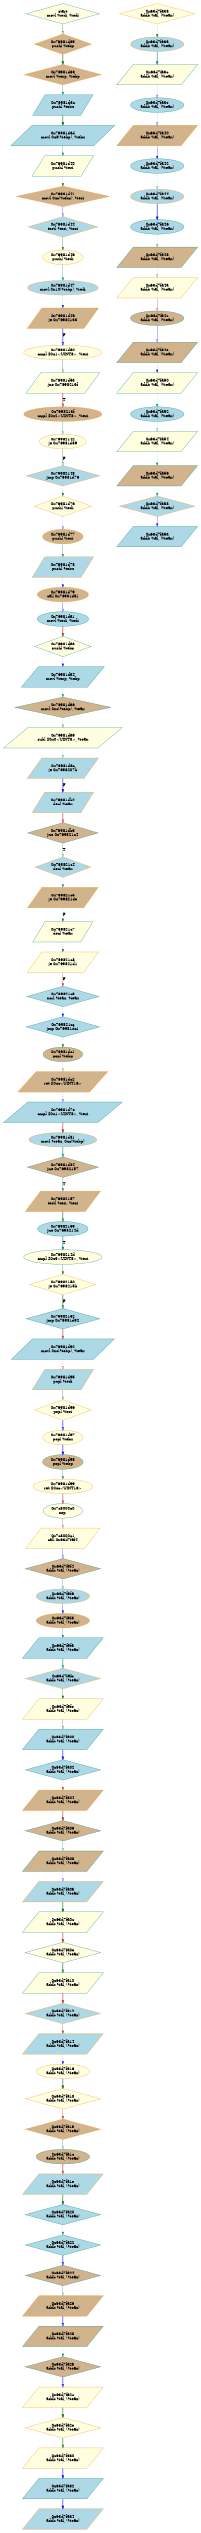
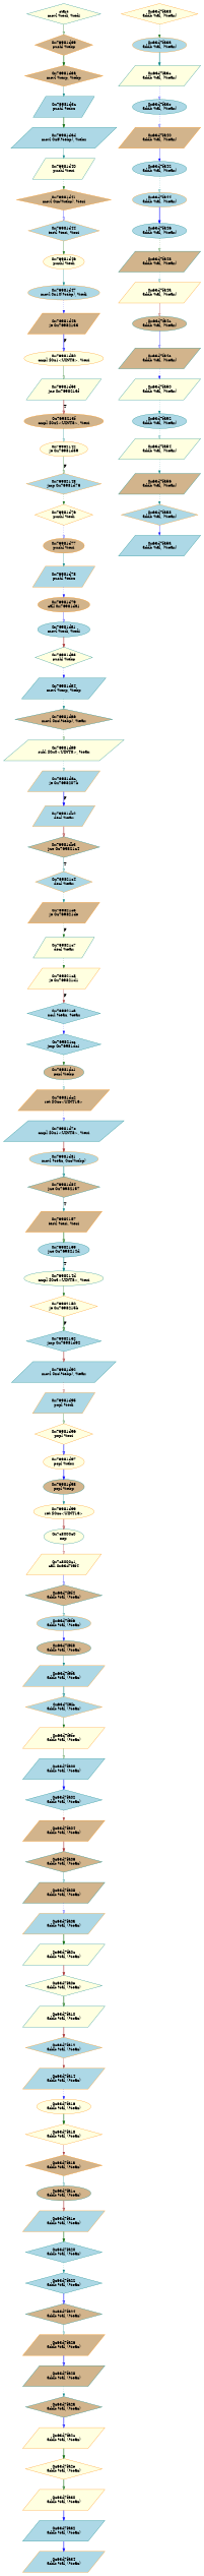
  digraph {
    node [color=darkorange fillcolor=lightblue shape=parallelogram style=filled]
    edge [arrowhead=normal color=teal style=bold]
    n1 [color=teal fillcolor=lightyellow label="start\nmovl %edi, %edi" shape=diamond]
    n2 [fillcolor=tan label="0x76981d39\npushl %ebp" shape=diamond]
    n3 [fillcolor=tan label="0x76981d3a\nmovl %esp, %ebp" shape=diamond]
    n4 [color=teal label="0x76981d3c\npushl %ebx"]
    n5 [color=teal label="0x76981d3d\nmovl 0x8(%ebp), %ebx"]
    n6 [color=teal fillcolor=lightyellow label="0x76981d40\npushl %esi"]
    n7 [fillcolor=tan label="0x76981d41\nmovl 0xc(%ebp), %esi" shape=diamond]
    n8 [label="0x76981d44\ntestl %esi, %esi" shape=diamond]
    n9 [fillcolor=lightyellow label="0x76981d46\npushl %edi" shape=ellipse]
    n10 [label="0x76981d47\nmovl 0x10(%ebp), %edi" shape=ellipse]
    n11 [fillcolor=tan label="0x76981d4a\nje 0x76982133"]
    n12 [fillcolor=lightyellow label="0x76981d50\ncmpl $0x1<UINT8>, %esi" shape=ellipse]
    n13 [color=teal fillcolor=lightyellow label="0x76981d53\njne 0x7698213f"]
    n14 [fillcolor=tan label="0x7698213f\ncmpl $0x2<UINT8>, %esi" shape=ellipse]
    n15 [fillcolor=lightyellow label="0x76982142\nje 0x76981d59" shape=ellipse]
    n16 [label="0x76982148\njmp 0x76981d76" shape=diamond]
    n17 [fillcolor=lightyellow label="0x76981d76\npushl %edi" shape=diamond]
    n18 [fillcolor=tan label="0x76981d77\npushl %esi" shape=ellipse]
    n19 [label="0x76981d78\npushl %ebx"]
    n20 [fillcolor=tan label="0x76981d79\ncall 0x76981da1" shape=ellipse]
    n21 [color=teal label="0x76981da1\nmovl %edi, %edi" shape=ellipse]
    n22 [color=teal fillcolor=lightyellow label="0x76981da3\npushl %ebp" shape=diamond]
    n23 [color=teal label="0x76981da4\nmovl %esp, %ebp"]
    n24 [color=teal fillcolor=tan label="0x76981da6\nmovl 0xc(%ebp), %eax" shape=diamond]
    n25 [color=teal fillcolor=lightyellow label="0x76981da9\nsubl $0x0<UINT8>, %eax"]
    n26 [label="0x76981dac\nje 0x7698207b"]
    n27 [label="0x76981db2\ndecl %eax"]
    n28 [color=teal fillcolor=tan label="0x76981db3\njne 0x769821c4" shape=diamond]
    n29 [label="0x769821c4\ndecl %eax" shape=diamond]
    n30 [fillcolor=tan label="0x769821c5\nje 0x769821de"]
    n31 [color=teal fillcolor=lightyellow label="0x769821c7\ndecl %eax"]
    n32 [fillcolor=lightyellow label="0x769821c8\nje 0x769821d1"]
    n33 [color=teal label="0x769821ca\nxorl %eax, %eax" shape=diamond]
    n34 [color=teal label="0x769821cc\njmp 0x76981dc1" shape=diamond]
    n35 [color=teal fillcolor=tan label="0x76981dc1\npopl %ebp" shape=ellipse]
    n36 [fillcolor=tan label="0x76981dc2\nret $0xc<UINT16>"]
    n37 [color=teal label="0x76981d7e\ncmpl $0x1<UINT8>, %esi"]
    n38 [label="0x76981d81\nmovl %eax, 0xc(%ebp)" shape=ellipse]
    n39 [color=teal fillcolor=tan label="0x76981d84\njne 0x76982157" shape=diamond]
    n40 [fillcolor=tan label="0x76982157\ntestl %esi, %esi"]
    n41 [color=teal label="0x76982159\njne 0x7698214d" shape=ellipse]
    n42 [color=teal fillcolor=lightyellow label="0x7698214d\ncmpl $0x3<UINT8>, %esi" shape=ellipse]
    n43 [fillcolor=lightyellow label="0x76982150\nje 0x7698215b" shape=diamond]
    n44 [color=teal label="0x76982152\njmp 0x76981d92" shape=diamond]
    n45 [color=teal label="0x76981d92\nmovl 0xc(%ebp), %eax"]
    n46 [label="0x76981d95\npopl %edi"]
    n47 [fillcolor=lightyellow label="0x76981d96\npopl %esi" shape=diamond]
    n48 [fillcolor=lightyellow label="0x76981d97\npopl %ebx" shape=ellipse]
    n49 [color=teal fillcolor=tan label="0x76981d98\npopl %ebp" shape=ellipse]
    n50 [fillcolor=lightyellow label="0x76981d99\nret $0xc<UINT16>" shape=ellipse]
    n51 [color=teal fillcolor=lightyellow label="0x7c8000c0\nnop " shape=ellipse]
    n52 [fillcolor=lightyellow label="0x7c8000c1\ncall 0x63d7f9f4"]
    n53 [color=teal fillcolor=tan label="0x63d7f9f4\naddb %al, (%eax)" shape=diamond]
    n54 [label="0x63d7f9f6\naddb %al, (%eax)" shape=ellipse]
-   n55 [fillcolor=tan label="0x63d7f9f8\naddb %al, (%eax)" shape=ellipse]
-   n56 [color=teal label="0x63d7f9fa\naddb %al, (%eax)"]
+   n55 [color=teal fillcolor=tan label="0x63d7f9f8\naddb %al, (%eax)" shape=ellipse]
+   n56 [label="0x63d7f9fa\naddb %al, (%eax)"]
    n57 [label="0x63d7f9fc\naddb %al, (%eax)" shape=diamond]
    n58 [fillcolor=lightyellow label="0x63d7f9fe\naddb %al, (%eax)"]
    n59 [color=teal label="0x63d7fa00\naddb %al, (%eax)"]
    n60 [color=teal label="0x63d7fa02\naddb %al, (%eax)" shape=diamond]
    n61 [fillcolor=tan label="0x63d7fa04\naddb %al, (%eax)"]
    n62 [color=teal fillcolor=tan label="0x63d7fa06\naddb %al, (%eax)" shape=diamond]
    n63 [color=teal fillcolor=tan label="0x63d7fa08\naddb %al, (%eax)"]
    n64 [label="0x63d7fa0a\naddb %al, (%eax)"]
    n65 [color=teal fillcolor=lightyellow label="0x63d7fa0c\naddb %al, (%eax)"]
    n66 [color=teal fillcolor=lightyellow label="0x63d7fa0e\naddb %al, (%eax)" shape=diamond]
    n67 [color=teal fillcolor=lightyellow label="0x63d7fa10\naddb %al, (%eax)"]
    n68 [label="0x63d7fa12\naddb %al, (%eax)" shape=diamond]
    n69 [label="0x63d7fa14\naddb %al, (%eax)"]
    n70 [fillcolor=lightyellow label="0x63d7fa16\naddb %al, (%eax)" shape=ellipse]
    n71 [fillcolor=lightyellow label="0x63d7fa18\naddb %al, (%eax)" shape=diamond]
    n72 [fillcolor=tan label="0x63d7fa1a\naddb %al, (%eax)" shape=diamond]
    n73 [color=teal fillcolor=tan label="0x63d7fa1c\naddb %al, (%eax)" shape=ellipse]
    n74 [label="0x63d7fa1e\naddb %al, (%eax)"]
    n75 [color=teal label="0x63d7fa20\naddb %al, (%eax)" shape=diamond]
    n76 [color=teal label="0x63d7fa22\naddb %al, (%eax)" shape=diamond]
    n77 [color=teal fillcolor=tan label="0x63d7fa24\naddb %al, (%eax)" shape=diamond]
    n78 [fillcolor=tan label="0x63d7fa26\naddb %al, (%eax)"]
    n79 [color=teal fillcolor=tan label="0x63d7fa28\naddb %al, (%eax)"]
    n80 [color=teal fillcolor=tan label="0x63d7fa2a\naddb %al, (%eax)" shape=diamond]
    n81 [fillcolor=lightyellow label="0x63d7fa2c\naddb %al, (%eax)"]
    n82 [fillcolor=lightyellow label="0x63d7fa2e\naddb %al, (%eax)" shape=diamond]
    n83 [fillcolor=lightyellow label="0x63d7fa30\naddb %al, (%eax)"]
    n84 [color=teal label="0x63d7fa32\naddb %al, (%eax)"]
    n85 [label="0x63d7fa34\naddb %al, (%eax)"]
    n86 [fillcolor=lightyellow label="0x63d7fa38\naddb %al, (%eax)" shape=diamond]
    n87 [label="0x63d7fa3a\naddb %al, (%eax)" shape=ellipse]
    n88 [color=teal fillcolor=lightyellow label="0x63d7fa3c\naddb %al, (%eax)"]
    n89 [color=teal label="0x63d7fa3e\naddb %al, (%eax)" shape=ellipse]
    n90 [fillcolor=tan label="0x63d7fa40\naddb %al, (%eax)"]
    n91 [color=teal label="0x63d7fa42\naddb %al, (%eax)" shape=ellipse]
    n92 [label="0x63d7fa44\naddb %al, (%eax)" shape=ellipse]
    n93 [color=teal label="0x63d7fa46\naddb %al, (%eax)" shape=ellipse]
    n94 [color=teal fillcolor=tan label="0x63d7fa48\naddb %al, (%eax)"]
    n95 [fillcolor=lightyellow label="0x63d7fa4a\naddb %al, (%eax)"]
    n96 [color=teal fillcolor=tan label="0x63d7fa4c\naddb %al, (%eax)" shape=ellipse]
    n97 [color=teal fillcolor=tan label="0x63d7fa4e\naddb %al, (%eax)"]
    n98 [color=teal fillcolor=lightyellow label="0x63d7fa50\naddb %al, (%eax)"]
    n99 [color=teal label="0x63d7fa52\naddb %al, (%eax)" shape=ellipse]
    n100 [color=teal fillcolor=lightyellow label="0x63d7fa54\naddb %al, (%eax)"]
    n101 [color=teal fillcolor=tan label="0x63d7fa56\naddb %al, (%eax)"]
    n102 [label="0x63d7fa58\naddb %al, (%eax)" shape=diamond]
    n103 [color=teal label="0x63d7fa5a\naddb %al, (%eax)"]
    n1 -> n2 [arrowhead=onormal color=darkgreen style=solid]
    n2 -> n3 [color=darkgreen]
    n3 -> n4 [style=solid]
    n4 -> n5 [color=darkgreen]
    n5 -> n6 [style=solid]
    n6 -> n7 [color=darkgreen style=dotted]
    n7 -> n8 [arrowhead=onormal color=blue style=solid]
    n8 -> n9 [color=darkgreen style=solid]
    n9 -> n10 [style=solid]
    n10 -> n11 [color=blue style=dotted]
    n11 -> n12 [arrowhead=onormal color=blue label=F]
    n12 -> n13 [arrowhead=onormal color=darkgreen style=solid]
    n13 -> n14 [arrowhead=onormal color=brown label=T]
    n14 -> n15 [arrowhead=onormal style=solid]
    n15 -> n16 [arrowhead=onormal color=darkgreen label=F style=solid]
    n16 -> n17 [color=darkgreen style=dotted]
    n17 -> n18 [arrowhead=onormal color=blue style=dotted]
    n18 -> n19 [style=solid]
    n19 -> n20 [color=blue style=dotted]
    n20 -> n21 [arrowhead=onormal color=blue style=solid]
    n21 -> n22 [color=brown]
    n22 -> n23 [color=blue style=dotted]
    n23 -> n24 [style=dotted]
    n24 -> n25 [arrowhead=onormal color=darkgreen style=dotted]
    n25 -> n26 [arrowhead=onormal style=dotted]
    n26 -> n27 [color=blue label=F]
    n27 -> n28 [arrowhead=onormal color=brown]
    n28 -> n29 [arrowhead=onormal label=T style=solid]
    n29 -> n30 [style=dotted]
    n30 -> n31 [color=darkgreen label=F style=dotted]
    n31 -> n32 [color=darkgreen style=dotted]
    n32 -> n33 [color=brown label=F style=solid]
    n33 -> n34 [color=blue style=dotted]
    n34 -> n35 [color=darkgreen style=dotted]
    n35 -> n36 [arrowhead=onormal style=dotted]
    n36 -> n37 [arrowhead=onormal color=blue style=dotted]
    n37 -> n38 [color=brown]
    n38 -> n39 [arrowhead=onormal]
    n39 -> n40 [label=T style=solid]
    n40 -> n41 [arrowhead=onormal color=darkgreen]
    n41 -> n42 [label=T]
    n42 -> n43 [color=darkgreen style=solid]
    n43 -> n44 [arrowhead=onormal color=darkgreen label=F]
    n44 -> n45 [arrowhead=onormal color=brown]
    n45 -> n46 [arrowhead=onormal color=brown style=dotted]
    n46 -> n47 [arrowhead=onormal color=darkgreen style=solid]
    n47 -> n48 [arrowhead=onormal color=blue]
    n48 -> n49 [color=blue]
    n49 -> n50 [style=solid]
    n50 -> n51 [arrowhead=onormal color=brown]
    n51 -> n52 [arrowhead=onormal color=brown style=solid]
    n52 -> n53 [arrowhead=onormal color=blue style=solid]
    n53 -> n54 [arrowhead=onormal style=solid]
    n54 -> n55 [color=blue style=solid]
    n55 -> n56 [style=solid]
    n56 -> n57 [arrowhead=onormal]
    n57 -> n58 [color=darkgreen style=solid]
    n58 -> n59 [arrowhead=onormal color=darkgreen style=solid]
    n59 -> n60 [color=blue]
    n60 -> n61 [color=brown style=dotted]
    n61 -> n62 [color=brown]
    n62 -> n63 [arrowhead=onormal style=solid]
    n63 -> n64 [arrowhead=onormal color=blue style=dotted]
    n64 -> n65 [color=darkgreen]
    n65 -> n66 [color=brown]
    n66 -> n67 [arrowhead=onormal color=darkgreen]
    n67 -> n68 [color=brown]
    n68 -> n69 [color=brown style=solid]
    n69 -> n70 [color=blue style=dotted]
    n70 -> n71 [color=darkgreen]
    n71 -> n72 [color=brown style=solid]
    n72 -> n73 [arrowhead=onormal style=solid]
    n73 -> n74 [arrowhead=onormal color=brown]
    n74 -> n75 [color=darkgreen]
    n75 -> n76 [style=dotted]
    n76 -> n77 [arrowhead=onormal color=blue]
    n77 -> n78 [arrowhead=onormal style=solid]
    n78 -> n79 [arrowhead=onormal color=blue]
    n79 -> n80 [style=dotted]
    n80 -> n81 [arrowhead=onormal color=blue]
    n81 -> n82 [color=darkgreen]
    n82 -> n83 [arrowhead=onormal color=darkgreen]
    n83 -> n84 [color=blue]
    n84 -> n85 [color=blue]
    n86 -> n87 [color=darkgreen style=dotted]
    n87 -> n88
    n88 -> n89 [arrowhead=onormal color=blue style=dotted]
    n89 -> n90 [arrowhead=onormal color=blue style=dotted]
    n90 -> n91 [color=blue style=solid]
    n91 -> n92 [arrowhead=onormal style=dotted]
    n92 -> n93 [color=blue]
    n93 -> n94 [arrowhead=onormal color=darkgreen style=dotted]
    n94 -> n95 [arrowhead=onormal style=dotted]
    n95 -> n96 [arrowhead=onormal color=brown style=solid]
    n96 -> n97 [arrowhead=onormal color=blue style=solid]
    n97 -> n98 [color=blue style=dotted]
    n98 -> n99 [style=dotted]
    n99 -> n100 [arrowhead=onormal style=dotted]
    n100 -> n101 [style=dotted]
    n101 -> n102 [style=dotted]
    n102 -> n103 [color=blue style=solid]
  }
